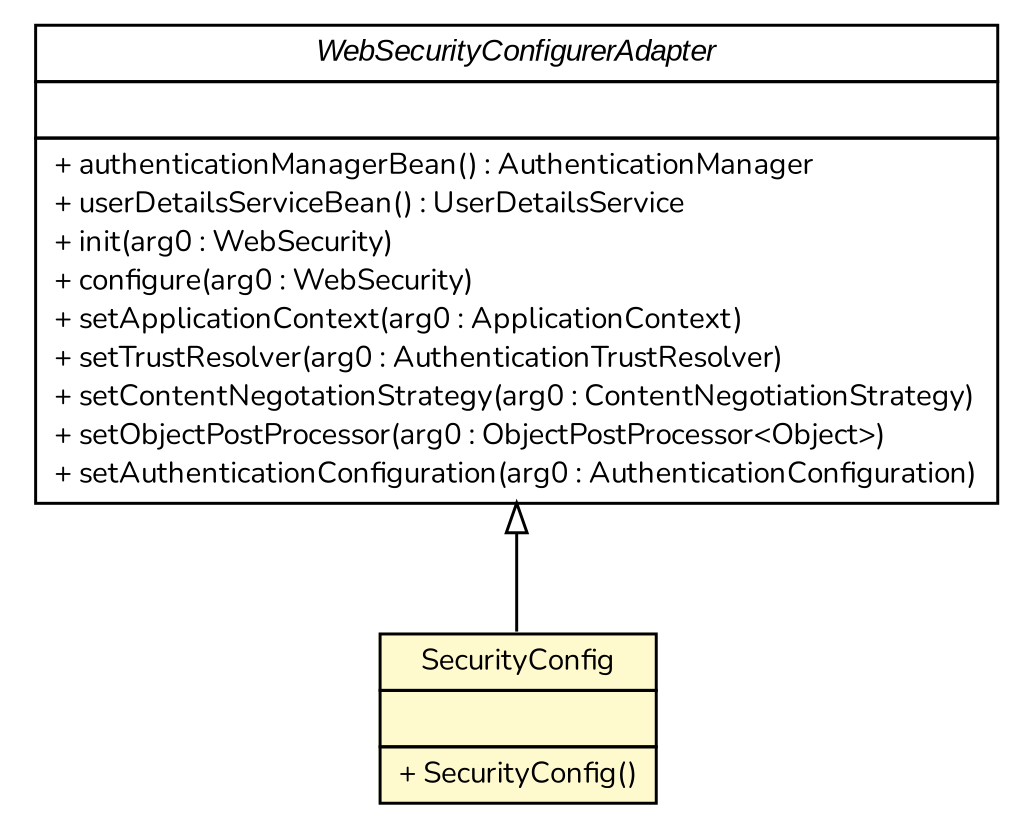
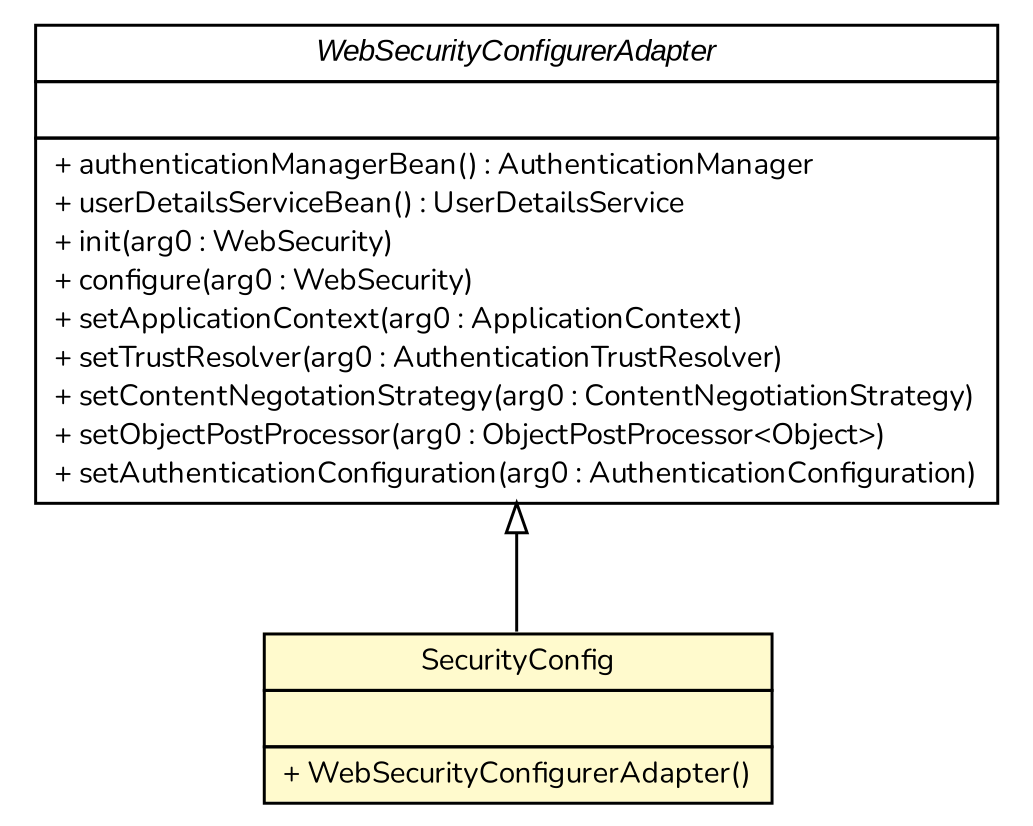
  digraph {
    nodesep=0.25
    ranksep=0.5
    fontname=Nunito
    node [fontcolor=black fontname=Nunito fontsize=10.0 shape=plaintext]
-   n1 [label=<<table title="br.gov.to.sefaz.seg.configuration.SecurityConfig" border="0" cellborder="1" cellspacing="0" cellpadding="2" port="p" bgcolor="lemonChiffon" href="./SecurityConfig.html"> 		<tr><td><table border="0" cellspacing="0" cellpadding="1"> <tr><td align="center" balign="center"> SecurityConfig </td></tr> 		</table></td></tr> 		<tr><td><table border="0" cellspacing="0" cellpadding="1"> <tr><td align="left" balign="left">  </td></tr> 		</table></td></tr> 		<tr><td><table border="0" cellspacing="0" cellpadding="1"> <tr><td align="left" balign="left"> + SecurityConfig() </td></tr> 		</table></td></tr> 		</table>>]
+   n1 [label=<<table title="br.gov.to.sefaz.seg.configuration.SecurityConfig" border="0" cellborder="1" cellspacing="0" cellpadding="2" port="p" bgcolor="lemonChiffon" href="./SecurityConfig.html"> 		<tr><td><table border="0" cellspacing="0" cellpadding="1"> <tr><td align="center" balign="center"> SecurityConfig </td></tr> 		</table></td></tr> 		<tr><td><table border="0" cellspacing="0" cellpadding="1"> <tr><td align="left" balign="left">  </td></tr> 		</table></td></tr> 		<tr><td><table border="0" cellspacing="0" cellpadding="1"> <tr><td align="left" balign="left"> + WebSecurityConfigurerAdapter() </td></tr> 		</table></td></tr> 		</table>>]
    n2 [label=<<table title="org.springframework.security.config.annotation.web.configuration.WebSecurityConfigurerAdapter" border="0" cellborder="1" cellspacing="0" cellpadding="2" port="p" href="http://java.sun.com/j2se/1.4.2/docs/api/org/springframework/security/config/annotation/web/configuration/WebSecurityConfigurerAdapter.html"> 		<tr><td><table border="0" cellspacing="0" cellpadding="1"> <tr><td align="center" balign="center"><font face="arial italic"> WebSecurityConfigurerAdapter </font></td></tr> 		</table></td></tr> 		<tr><td><table border="0" cellspacing="0" cellpadding="1"> <tr><td align="left" balign="left">  </td></tr> 		</table></td></tr> 		<tr><td><table border="0" cellspacing="0" cellpadding="1"> <tr><td align="left" balign="left"> + authenticationManagerBean() : AuthenticationManager </td></tr> <tr><td align="left" balign="left"> + userDetailsServiceBean() : UserDetailsService </td></tr> <tr><td align="left" balign="left"> + init(arg0 : WebSecurity) </td></tr> <tr><td align="left" balign="left"> + configure(arg0 : WebSecurity) </td></tr> <tr><td align="left" balign="left"> + setApplicationContext(arg0 : ApplicationContext) </td></tr> <tr><td align="left" balign="left"> + setTrustResolver(arg0 : AuthenticationTrustResolver) </td></tr> <tr><td align="left" balign="left"> + setContentNegotationStrategy(arg0 : ContentNegotiationStrategy) </td></tr> <tr><td align="left" balign="left"> + setObjectPostProcessor(arg0 : ObjectPostProcessor&lt;Object&gt;) </td></tr> <tr><td align="left" balign="left"> + setAuthenticationConfiguration(arg0 : AuthenticationConfiguration) </td></tr> 		</table></td></tr> 		</table>>]
    n2 -> n1 [arrowtail=empty dir=back fontname=Nunito fontsize=10 headport=p labelfontname=arial labelfontsize=10 tailport=p]
  }
